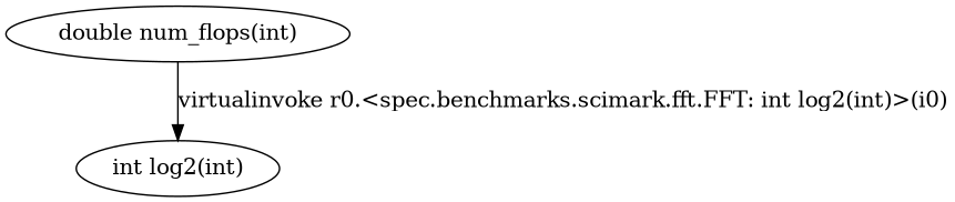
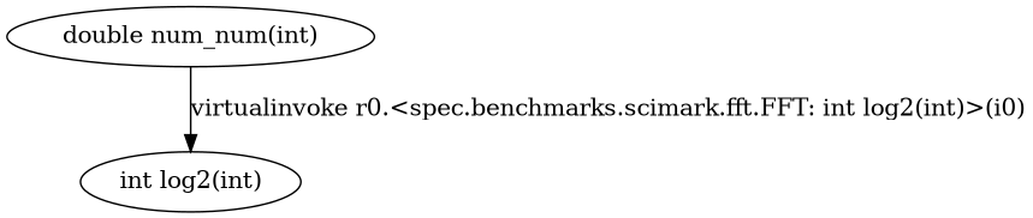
  digraph {
-   n1 [label="double num_flops(int)"]
+   n1 [label="double num_num(int)"]
    n2 [label="int log2(int)"]
    n1 -> n2 [label="virtualinvoke r0.<spec.benchmarks.scimark.fft.FFT: int log2(int)>(i0)"]
  }
